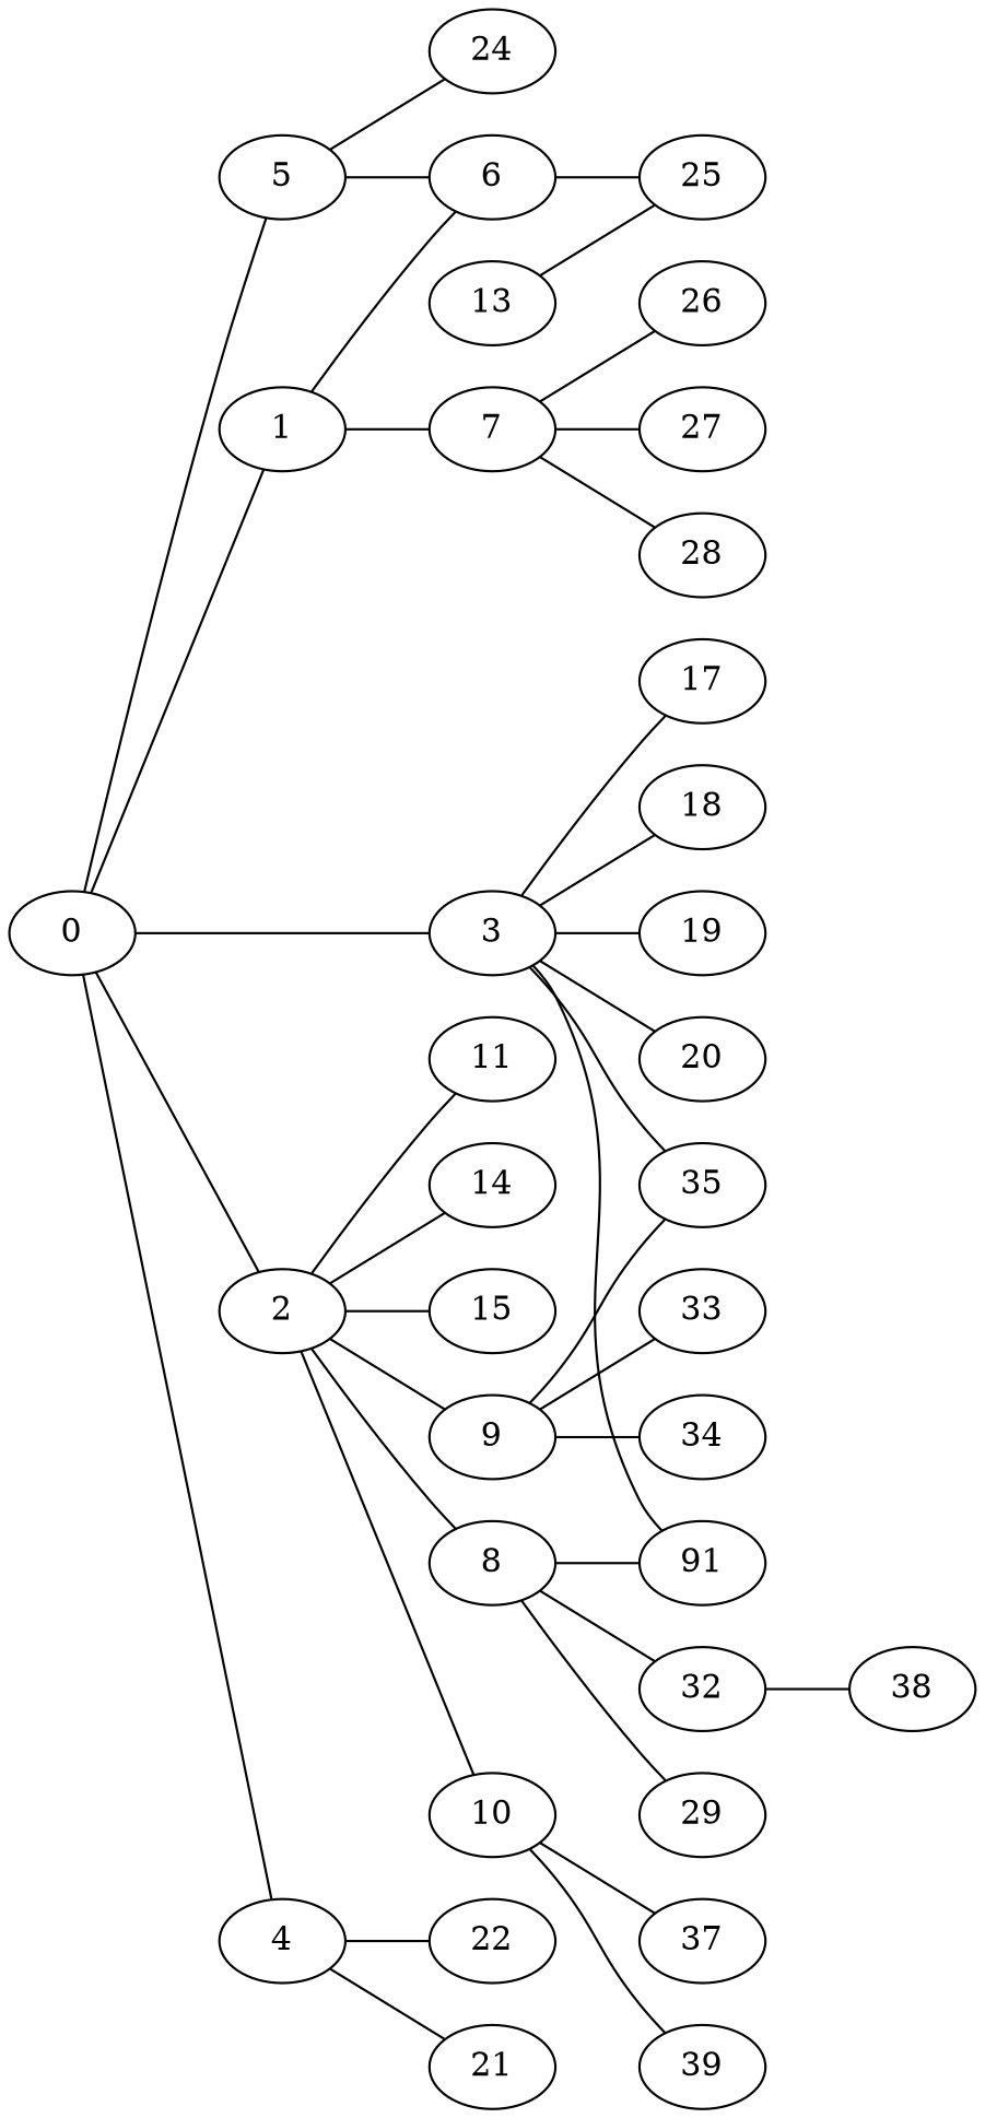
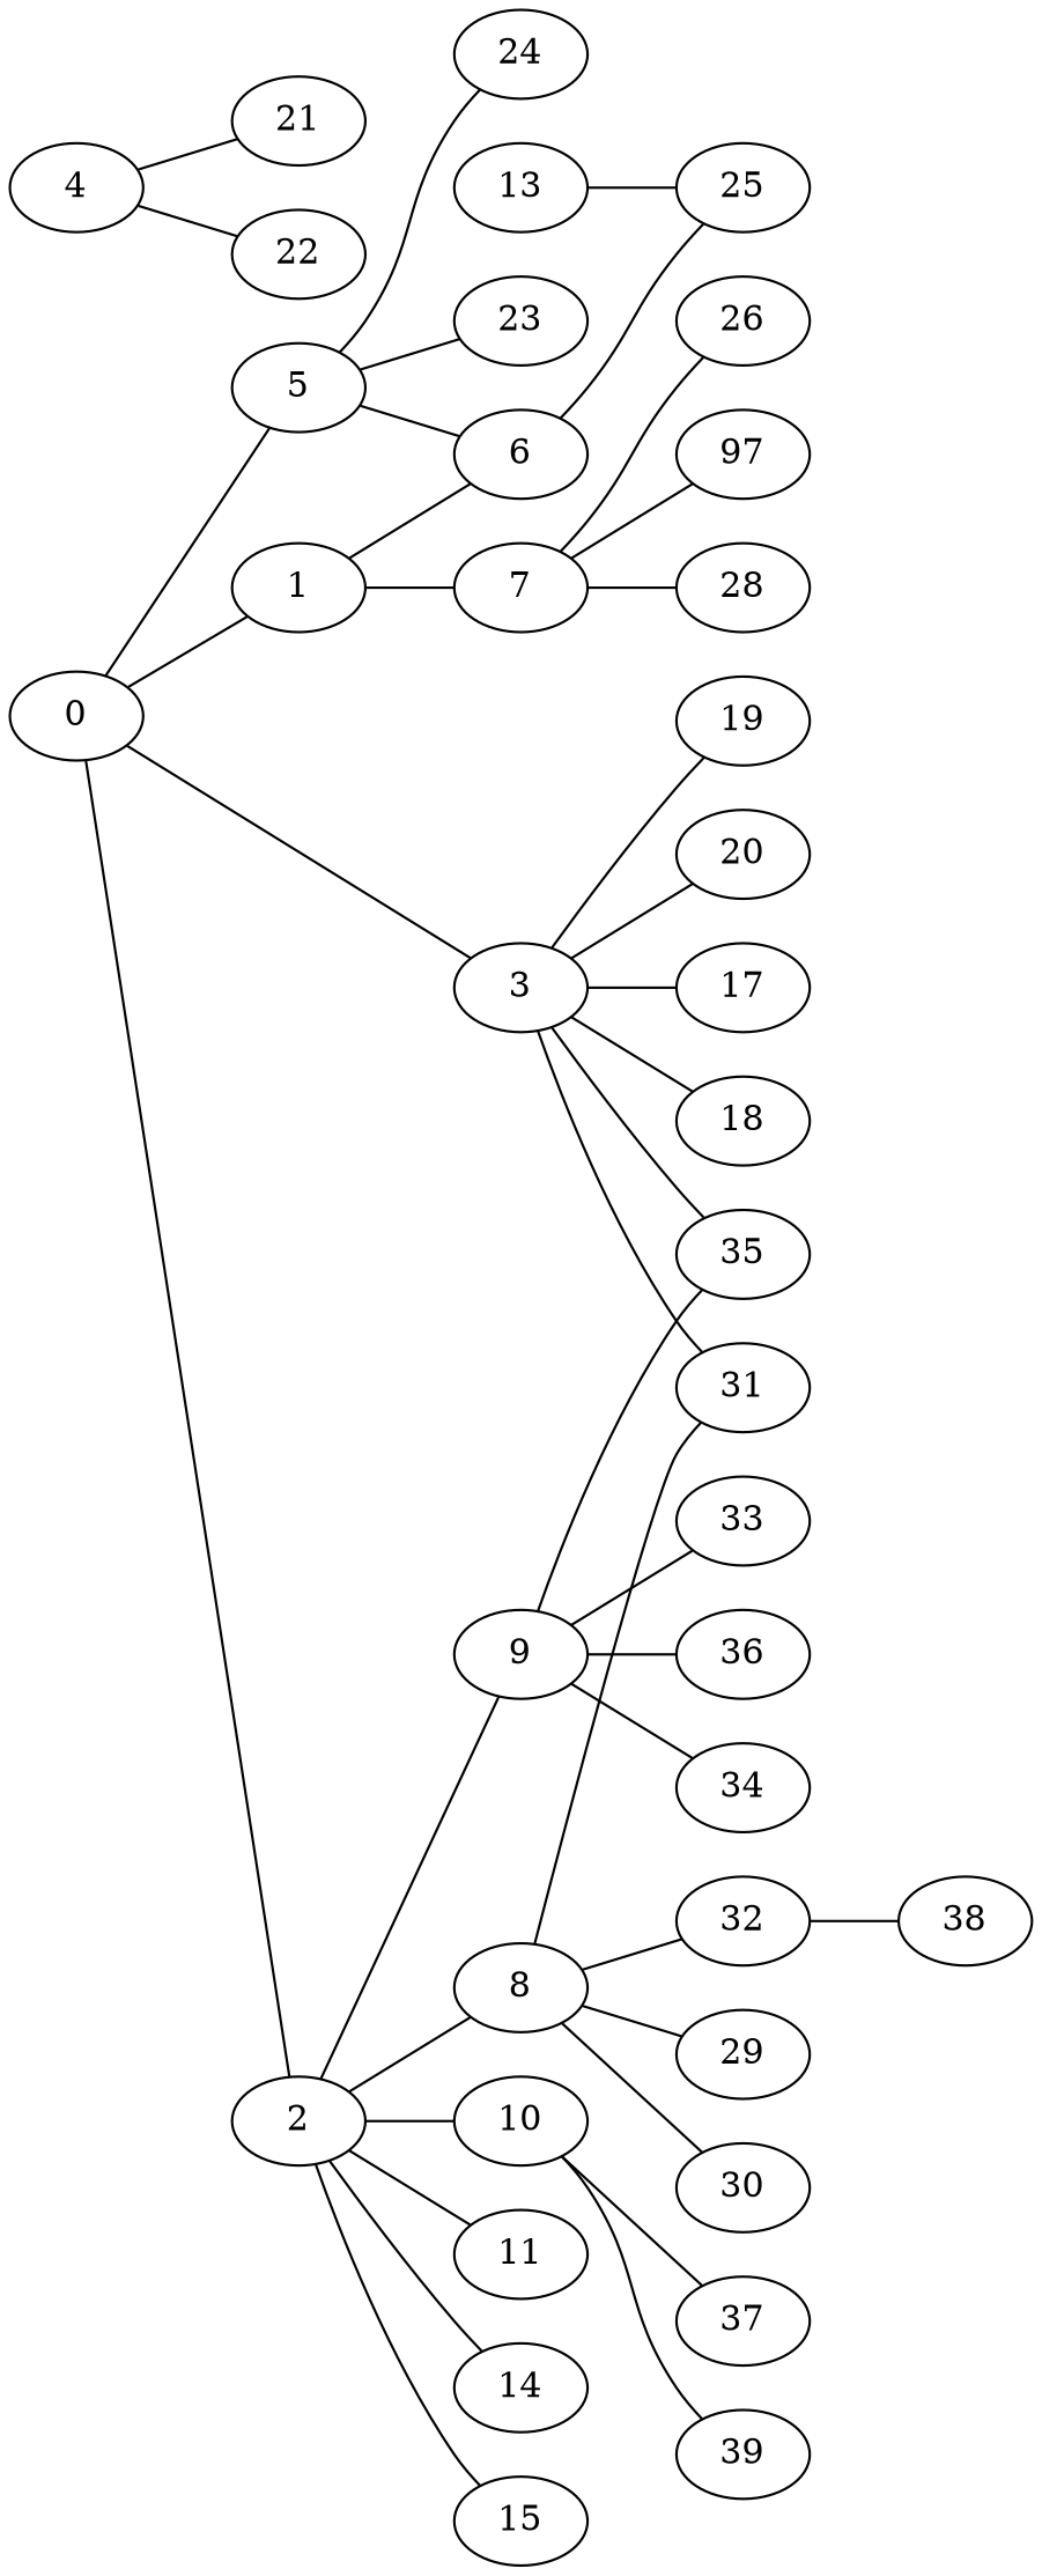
  graph {
    rankdir=LR
    0
    1
    2
    3
    4
    5
    6
    7
    8
    9
    10
    11
    14
    15
    17
    18
    19
    20
    35
-   31 [label=91]
+   31
    21
    22
    24
+   23
    25
    26
-   27
+   27 [label=97]
    28
    32
    29
+   30
    33
+   36
    34
    37
    39
    13
    38
    0 -- 1
    0 -- 2
    0 -- 3
-   0 -- 4
    0 -- 5
    1 -- 6
    1 -- 7
    2 -- 8
    2 -- 9
    2 -- 10
    2 -- 11
    2 -- 14
    2 -- 15
    3 -- 17
    3 -- 18
    3 -- 19
    3 -- 20
    3 -- 35
    3 -- 31
    4 -- 21
    4 -- 22
    5 -- 6
    5 -- 24
+   5 -- 23
    6 -- 25
    7 -- 26
    7 -- 27
    7 -- 28
    8 -- 31
    8 -- 32
    8 -- 29
+   8 -- 30
    9 -- 35
    9 -- 33
+   9 -- 36
    9 -- 34
    10 -- 37
    10 -- 39
    32 -- 38
    13 -- 25
  }
